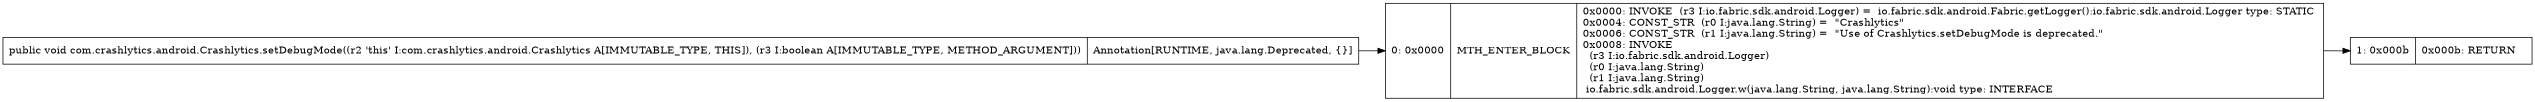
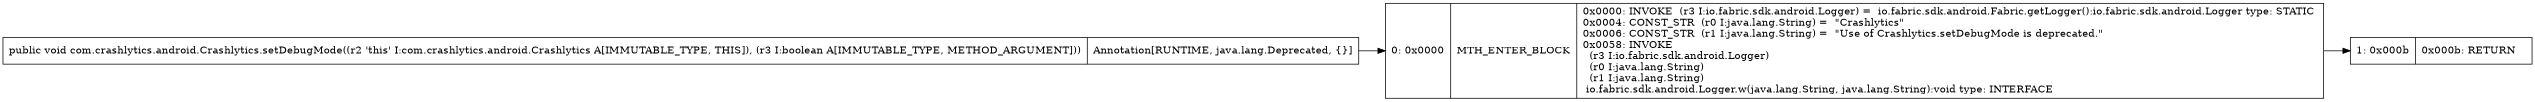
  digraph {
    rankdir=LR
    node [shape=record]
-   n1 [label="{0\:\ 0x0000|MTH_ENTER_BLOCK\l|0x0000: INVOKE  (r3 I:io.fabric.sdk.android.Logger) =  io.fabric.sdk.android.Fabric.getLogger():io.fabric.sdk.android.Logger type: STATIC \l0x0004: CONST_STR  (r0 I:java.lang.String) =  \"Crashlytics\" \l0x0006: CONST_STR  (r1 I:java.lang.String) =  \"Use of Crashlytics.setDebugMode is deprecated.\" \l0x0008: INVOKE  \l  (r3 I:io.fabric.sdk.android.Logger)\l  (r0 I:java.lang.String)\l  (r1 I:java.lang.String)\l io.fabric.sdk.android.Logger.w(java.lang.String, java.lang.String):void type: INTERFACE \l}"]
+   n1 [label="{0\:\ 0x0000|MTH_ENTER_BLOCK\l|0x0000: INVOKE  (r3 I:io.fabric.sdk.android.Logger) =  io.fabric.sdk.android.Fabric.getLogger():io.fabric.sdk.android.Logger type: STATIC \l0x0004: CONST_STR  (r0 I:java.lang.String) =  \"Crashlytics\" \l0x0006: CONST_STR  (r1 I:java.lang.String) =  \"Use of Crashlytics.setDebugMode is deprecated.\" \l0x0058: INVOKE  \l  (r3 I:io.fabric.sdk.android.Logger)\l  (r0 I:java.lang.String)\l  (r1 I:java.lang.String)\l io.fabric.sdk.android.Logger.w(java.lang.String, java.lang.String):void type: INTERFACE \l}"]
    n2 [label="{1\:\ 0x000b|0x000b: RETURN   \l}"]
    n3 [label="{public void com.crashlytics.android.Crashlytics.setDebugMode((r2 'this' I:com.crashlytics.android.Crashlytics A[IMMUTABLE_TYPE, THIS]), (r3 I:boolean A[IMMUTABLE_TYPE, METHOD_ARGUMENT]))  | Annotation[RUNTIME, java.lang.Deprecated, \{\}]\l}"]
    n1 -> n2
    n3 -> n1
  }
